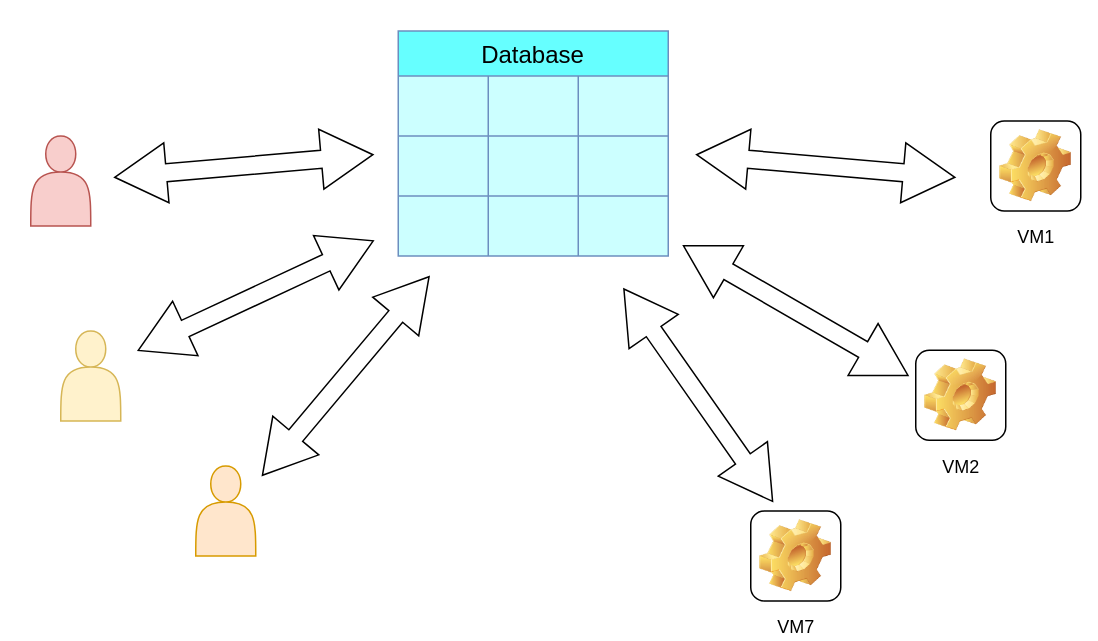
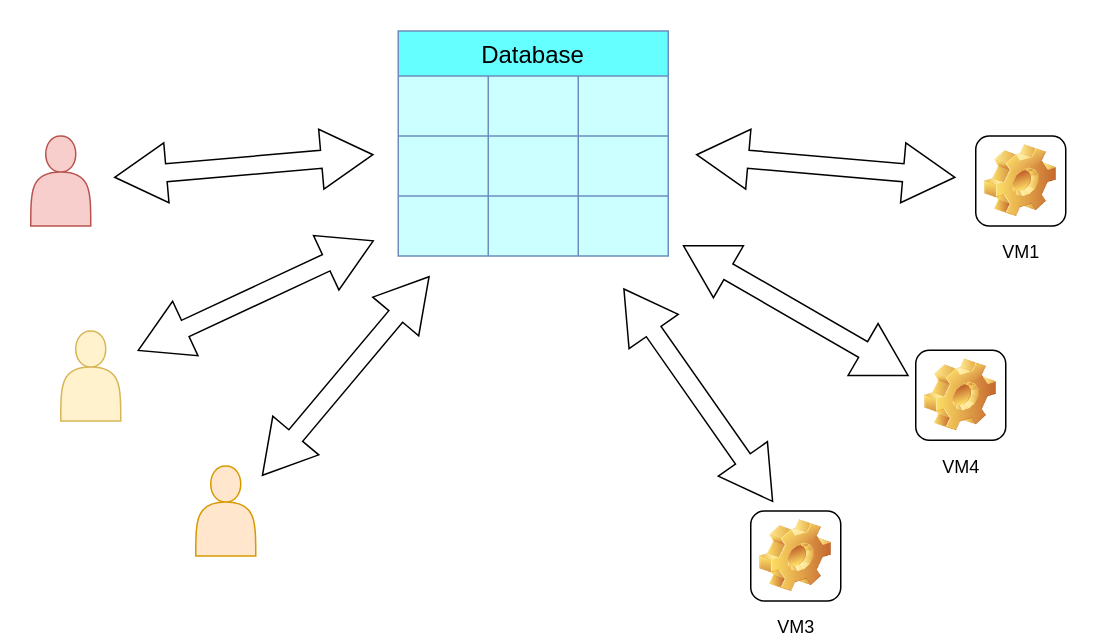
  <mxCell id="0" />
  <mxCell id="1" parent="0" />
  <mxCell id="2" value="Database" style="shape=table;startSize=30;container=1;collapsible=0;childLayout=tableLayout;strokeColor=#6c8ebf;fontSize=16;fillColor=#66FFFF;gradientColor=none;swimlaneFillColor=#CCFFFF;" vertex="1" parent="1"><mxGeometry x="265" y="20" width="180" height="150" as="geometry" /></mxCell>
  <mxCell id="3" value="" style="shape=tableRow;horizontal=0;startSize=0;swimlaneHead=0;swimlaneBody=0;strokeColor=inherit;top=0;left=0;bottom=0;right=0;collapsible=0;dropTarget=0;fillColor=none;points=[[0,0.5],[1,0.5]];portConstraint=eastwest;fontSize=16;" vertex="1" parent="2"><mxGeometry y="30" width="180" height="40" as="geometry" /></mxCell>
  <mxCell id="4" value="" style="shape=partialRectangle;html=1;whiteSpace=wrap;connectable=0;strokeColor=inherit;overflow=hidden;fillColor=none;top=0;left=0;bottom=0;right=0;pointerEvents=1;fontSize=16;" vertex="1" parent="3"><mxGeometry width="60" height="40" as="geometry"><mxRectangle width="60" height="40" as="alternateBounds" /></mxGeometry></mxCell>
  <mxCell id="5" value="" style="shape=partialRectangle;html=1;whiteSpace=wrap;connectable=0;strokeColor=inherit;overflow=hidden;fillColor=none;top=0;left=0;bottom=0;right=0;pointerEvents=1;fontSize=16;" vertex="1" parent="3"><mxGeometry x="60" width="60" height="40" as="geometry"><mxRectangle width="60" height="40" as="alternateBounds" /></mxGeometry></mxCell>
  <mxCell id="6" value="" style="shape=partialRectangle;html=1;whiteSpace=wrap;connectable=0;strokeColor=inherit;overflow=hidden;fillColor=none;top=0;left=0;bottom=0;right=0;pointerEvents=1;fontSize=16;" vertex="1" parent="3"><mxGeometry x="120" width="60" height="40" as="geometry"><mxRectangle width="60" height="40" as="alternateBounds" /></mxGeometry></mxCell>
  <mxCell id="7" value="" style="shape=tableRow;horizontal=0;startSize=0;swimlaneHead=0;swimlaneBody=0;strokeColor=inherit;top=0;left=0;bottom=0;right=0;collapsible=0;dropTarget=0;fillColor=none;points=[[0,0.5],[1,0.5]];portConstraint=eastwest;fontSize=16;" vertex="1" parent="2"><mxGeometry y="70" width="180" height="40" as="geometry" /></mxCell>
  <mxCell id="8" value="" style="shape=partialRectangle;html=1;whiteSpace=wrap;connectable=0;strokeColor=inherit;overflow=hidden;fillColor=none;top=0;left=0;bottom=0;right=0;pointerEvents=1;fontSize=16;" vertex="1" parent="7"><mxGeometry width="60" height="40" as="geometry"><mxRectangle width="60" height="40" as="alternateBounds" /></mxGeometry></mxCell>
  <mxCell id="9" value="" style="shape=partialRectangle;html=1;whiteSpace=wrap;connectable=0;strokeColor=inherit;overflow=hidden;fillColor=none;top=0;left=0;bottom=0;right=0;pointerEvents=1;fontSize=16;" vertex="1" parent="7"><mxGeometry x="60" width="60" height="40" as="geometry"><mxRectangle width="60" height="40" as="alternateBounds" /></mxGeometry></mxCell>
  <mxCell id="10" value="" style="shape=partialRectangle;html=1;whiteSpace=wrap;connectable=0;strokeColor=inherit;overflow=hidden;fillColor=none;top=0;left=0;bottom=0;right=0;pointerEvents=1;fontSize=16;" vertex="1" parent="7"><mxGeometry x="120" width="60" height="40" as="geometry"><mxRectangle width="60" height="40" as="alternateBounds" /></mxGeometry></mxCell>
  <mxCell id="11" value="" style="shape=tableRow;horizontal=0;startSize=0;swimlaneHead=0;swimlaneBody=0;strokeColor=inherit;top=0;left=0;bottom=0;right=0;collapsible=0;dropTarget=0;fillColor=none;points=[[0,0.5],[1,0.5]];portConstraint=eastwest;fontSize=16;" vertex="1" parent="2"><mxGeometry y="110" width="180" height="40" as="geometry" /></mxCell>
  <mxCell id="12" value="" style="shape=partialRectangle;html=1;whiteSpace=wrap;connectable=0;strokeColor=inherit;overflow=hidden;fillColor=none;top=0;left=0;bottom=0;right=0;pointerEvents=1;fontSize=16;" vertex="1" parent="11"><mxGeometry width="60" height="40" as="geometry"><mxRectangle width="60" height="40" as="alternateBounds" /></mxGeometry></mxCell>
  <mxCell id="13" value="" style="shape=partialRectangle;html=1;whiteSpace=wrap;connectable=0;strokeColor=inherit;overflow=hidden;fillColor=none;top=0;left=0;bottom=0;right=0;pointerEvents=1;fontSize=16;" vertex="1" parent="11"><mxGeometry x="60" width="60" height="40" as="geometry"><mxRectangle width="60" height="40" as="alternateBounds" /></mxGeometry></mxCell>
  <mxCell id="14" value="" style="shape=partialRectangle;html=1;whiteSpace=wrap;connectable=0;strokeColor=inherit;overflow=hidden;fillColor=none;top=0;left=0;bottom=0;right=0;pointerEvents=1;fontSize=16;" vertex="1" parent="11"><mxGeometry x="120" width="60" height="40" as="geometry"><mxRectangle width="60" height="40" as="alternateBounds" /></mxGeometry></mxCell>
  <mxCell id="15" value="" style="shape=actor;whiteSpace=wrap;html=1;fillColor=#fff2cc;strokeColor=#d6b656;" vertex="1" parent="1"><mxGeometry x="40" y="220" width="40" height="60" as="geometry" /></mxCell>
  <mxCell id="16" value="" style="shape=actor;whiteSpace=wrap;html=1;fillColor=#ffe6cc;strokeColor=#d79b00;" vertex="1" parent="1"><mxGeometry x="130" y="310" width="40" height="60" as="geometry" /></mxCell>
  <mxCell id="17" value="" style="shape=actor;whiteSpace=wrap;html=1;fillColor=#f8cecc;strokeColor=#b85450;" vertex="1" parent="1"><mxGeometry x="20" y="90" width="40" height="60" as="geometry" /></mxCell>
- <mxCell id="18" value="VM1" style="icon;html=1;image=img/clipart/Gear_128x128.png" vertex="1" parent="1"><mxGeometry x="660" y="80" width="60" height="60" as="geometry" /></mxCell>
- <mxCell id="19" value="VM2" style="icon;html=1;image=img/clipart/Gear_128x128.png" vertex="1" parent="1"><mxGeometry x="610" y="232.81" width="60" height="60" as="geometry" /></mxCell>
- <mxCell id="20" value="VM7" style="icon;html=1;image=img/clipart/Gear_128x128.png" vertex="1" parent="1"><mxGeometry x="500" y="340" width="60" height="60" as="geometry" /></mxCell>
+ <mxCell id="18" value="VM1" style="icon;html=1;image=img/clipart/Gear_128x128.png" vertex="1" parent="1"><mxGeometry x="650" y="90" width="60" height="60" as="geometry" /></mxCell>
+ <mxCell id="19" value="VM4" style="icon;html=1;image=img/clipart/Gear_128x128.png" vertex="1" parent="1"><mxGeometry x="610" y="232.81" width="60" height="60" as="geometry" /></mxCell>
+ <mxCell id="20" value="VM3" style="icon;html=1;image=img/clipart/Gear_128x128.png" vertex="1" parent="1"><mxGeometry x="500" y="340" width="60" height="60" as="geometry" /></mxCell>
  <mxCell id="21" value="" style="shape=doubleArrow;direction=south;whiteSpace=wrap;html=1;rotation=85;" vertex="1" parent="1"><mxGeometry x="142.05" y="23.59" width="40" height="172.81" as="geometry" /></mxCell>
  <mxCell id="22" value="" style="shape=doubleArrow;direction=south;whiteSpace=wrap;html=1;rotation=65;" vertex="1" parent="1"><mxGeometry x="150" y="110" width="40" height="172.81" as="geometry" /></mxCell>
  <mxCell id="23" value="" style="shape=doubleArrow;direction=south;whiteSpace=wrap;html=1;rotation=40;" vertex="1" parent="1"><mxGeometry x="210" y="163.59" width="40" height="172.81" as="geometry" /></mxCell>
  <mxCell id="24" value="" style="shape=doubleArrow;direction=south;whiteSpace=wrap;html=1;rotation=95;" vertex="1" parent="1"><mxGeometry x="530" y="23.6" width="40" height="172.81" as="geometry" /></mxCell>
  <mxCell id="25" value="" style="shape=doubleArrow;direction=south;whiteSpace=wrap;html=1;rotation=120;" vertex="1" parent="1"><mxGeometry x="510" y="120" width="40" height="172.81" as="geometry" /></mxCell>
  <mxCell id="26" value="" style="shape=doubleArrow;direction=south;whiteSpace=wrap;html=1;rotation=-35;" vertex="1" parent="1"><mxGeometry x="445" y="176.4" width="40" height="172.81" as="geometry" /></mxCell>
